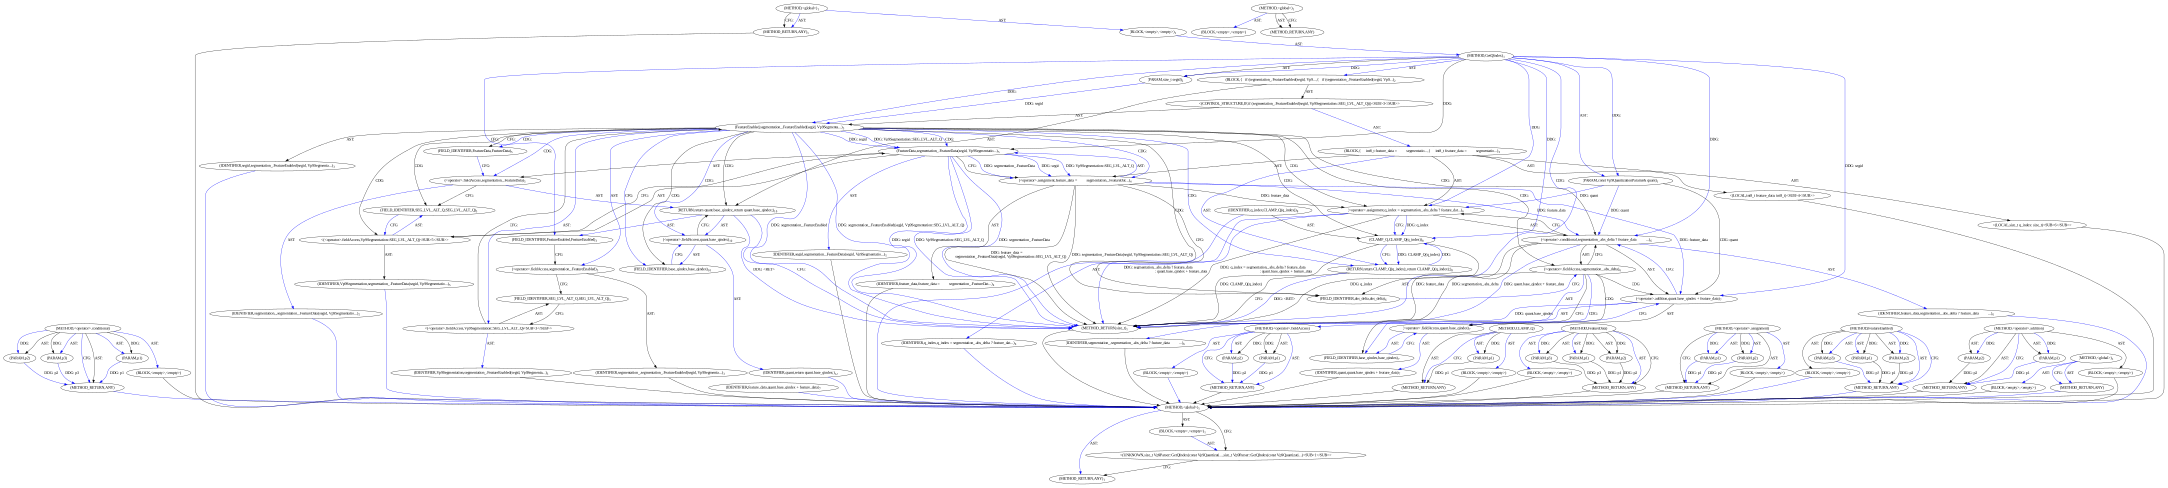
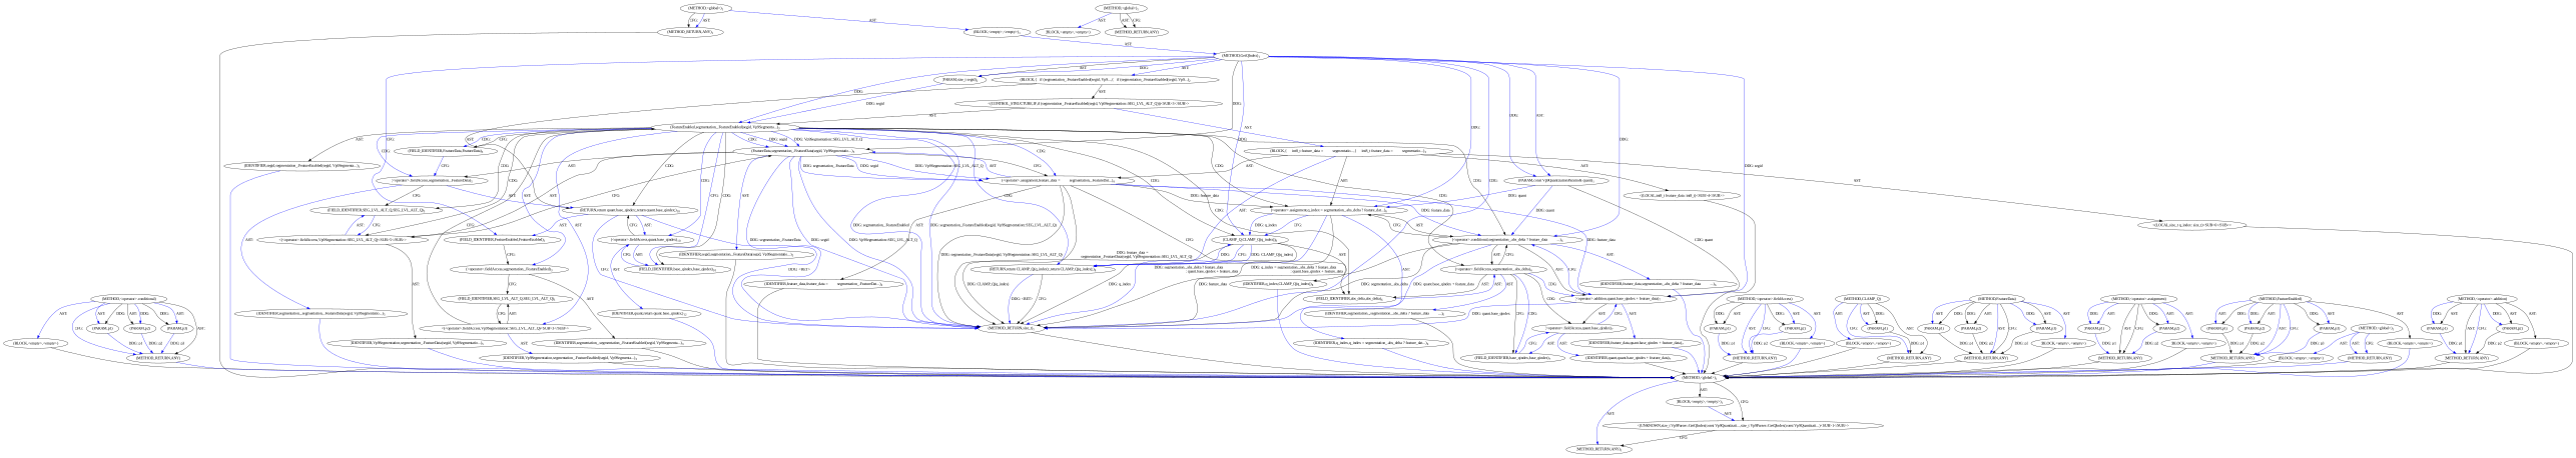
  digraph {
    fontname="Liberation Serif"
    node [fontname="Liberation Serif"]
    edge [color=blue fontname="Liberation Serif"]
    n1 [label=<(METHOD,&lt;operator&gt;.conditional)>]
    n2 [label=<(PARAM,p1)>]
    n3 [label=<(PARAM,p2)>]
    n4 [label=<(PARAM,p3)>]
    n5 [label=<(BLOCK,&lt;empty&gt;,&lt;empty&gt;)>]
    n6 [label=<(METHOD_RETURN,ANY)>]
    n7 [label=<(METHOD,&lt;global&gt;)<SUB>1</SUB>>]
    n8 [label=<(BLOCK,&lt;empty&gt;,&lt;empty&gt;)<SUB>1</SUB>>]
    n9 [label="<(UNKNOWN,size_t Vp9Parser::GetQIndex(const Vp9Quantizati...,size_t Vp9Parser::GetQIndex(const Vp9Quantizati...)<SUB>1</SUB>>"]
    n10 [label=<(METHOD_RETURN,ANY)<SUB>1</SUB>>]
    n11 [label=<(METHOD,&lt;global&gt;)<SUB>1</SUB>>]
    n12 [label=<(BLOCK,&lt;empty&gt;,&lt;empty&gt;)<SUB>1</SUB>>]
    n13 [label=<(METHOD_RETURN,ANY)<SUB>1</SUB>>]
    n14 [label=<(METHOD,GetQIndex)<SUB>1</SUB>>]
    n15 [label=<(PARAM,const Vp9QuantizationParams&amp; quant)<SUB>1</SUB>>]
    n16 [label=<(PARAM,size_t segid)<SUB>2</SUB>>]
    n17 [label=<(BLOCK,{   if (segmentation_.FeatureEnabled(segid, Vp9...,{   if (segmentation_.FeatureEnabled(segid, Vp9...)<SUB>2</SUB>>]
    n18 [label=<(FeatureEnabled,segmentation_.FeatureEnabled(segid, Vp9Segmenta...)<SUB>3</SUB>>]
    n19 [label=<(FIELD_IDENTIFIER,FeatureEnabled,FeatureEnabled)<SUB>3</SUB>>]
    n20 [label=<(FeatureData,segmentation_.FeatureData(segid, Vp9Segmentatio...)<SUB>5</SUB>>]
    n21 [label=<(&lt;operator&gt;.assignment,q_index = segmentation_.abs_delta ? feature_dat...)<SUB>6</SUB>>]
    n22 [label=<(&lt;operator&gt;.conditional,segmentation_.abs_delta ? feature_data         ...)<SUB>6</SUB>>]
    n23 [label=<(&lt;operator&gt;.addition,quant.base_qindex + feature_data)<SUB>7</SUB>>]
    n24 [label=<(CLAMP_Q,CLAMP_Q(q_index))<SUB>8</SUB>>]
    n25 [label=<(METHOD_RETURN,size_t)<SUB>1</SUB>>]
    n26 [label="<(CONTROL_STRUCTURE,IF,if (segmentation_.FeatureEnabled(segid, Vp9Segmentation::SEG_LVL_ALT_Q)))<SUB>3</SUB>>"]
    n27 [label=<(RETURN,return quant.base_qindex;,return quant.base_qindex;)<SUB>10</SUB>>]
    n28 [label=<(&lt;operator&gt;.fieldAccess,segmentation_.FeatureEnabled)<SUB>3</SUB>>]
    n29 [label=<(IDENTIFIER,segid,segmentation_.FeatureEnabled(segid, Vp9Segmenta...)<SUB>3</SUB>>]
    n30 [label="<(&lt;operator&gt;.fieldAccess,Vp9Segmentation::SEG_LVL_ALT_Q)<SUB>3</SUB>>"]
    n31 [label=<(&lt;operator&gt;.assignment,feature_data =         segmentation_.FeatureDat...)<SUB>4</SUB>>]
    n32 [label=<(&lt;operator&gt;.fieldAccess,segmentation_.FeatureData)<SUB>5</SUB>>]
    n33 [label=<(FIELD_IDENTIFIER,FeatureData,FeatureData)<SUB>5</SUB>>]
    n34 [label="<(&lt;operator&gt;.fieldAccess,Vp9Segmentation::SEG_LVL_ALT_Q)<SUB>5</SUB>>"]
    n35 [label=<(FIELD_IDENTIFIER,SEG_LVL_ALT_Q,SEG_LVL_ALT_Q)<SUB>5</SUB>>]
    n36 [label=<(&lt;operator&gt;.fieldAccess,segmentation_.abs_delta)<SUB>6</SUB>>]
    n37 [label=<(FIELD_IDENTIFIER,abs_delta,abs_delta)<SUB>6</SUB>>]
    n38 [label=<(RETURN,return CLAMP_Q(q_index);,return CLAMP_Q(q_index);)<SUB>8</SUB>>]
    n39 [label=<(&lt;operator&gt;.fieldAccess,quant.base_qindex)<SUB>10</SUB>>]
    n40 [label=<(FIELD_IDENTIFIER,base_qindex,base_qindex)<SUB>10</SUB>>]
    n41 [label=<(IDENTIFIER,segid,segmentation_.FeatureData(segid, Vp9Segmentatio...)<SUB>5</SUB>>]
    n42 [label=<(IDENTIFIER,q_index,q_index = segmentation_.abs_delta ? feature_dat...)<SUB>6</SUB>>]
    n43 [label=<(IDENTIFIER,feature_data,segmentation_.abs_delta ? feature_data         ...)<SUB>6</SUB>>]
    n44 [label=<(&lt;operator&gt;.fieldAccess,quant.base_qindex)<SUB>7</SUB>>]
    n45 [label=<(IDENTIFIER,feature_data,quant.base_qindex + feature_data)<SUB>7</SUB>>]
    n46 [label=<(IDENTIFIER,q_index,CLAMP_Q(q_index))<SUB>8</SUB>>]
    n47 [label=<(BLOCK,{     int8_t feature_data =         segmentatio...,{     int8_t feature_data =         segmentatio...)<SUB>3</SUB>>]
    n48 [label="<(LOCAL,int8_t feature_data: int8_t)<SUB>4</SUB>>"]
    n49 [label="<(LOCAL,size_t q_index: size_t)<SUB>6</SUB>>"]
    n50 [label=<(IDENTIFIER,segmentation_,segmentation_.FeatureEnabled(segid, Vp9Segmenta...)<SUB>3</SUB>>]
    n51 [label=<(FIELD_IDENTIFIER,SEG_LVL_ALT_Q,SEG_LVL_ALT_Q)<SUB>3</SUB>>]
    n52 [label=<(IDENTIFIER,Vp9Segmentation,segmentation_.FeatureEnabled(segid, Vp9Segmenta...)<SUB>3</SUB>>]
    n53 [label=<(IDENTIFIER,feature_data,feature_data =         segmentation_.FeatureDat...)<SUB>4</SUB>>]
    n54 [label=<(IDENTIFIER,segmentation_,segmentation_.FeatureData(segid, Vp9Segmentatio...)<SUB>5</SUB>>]
    n55 [label=<(IDENTIFIER,Vp9Segmentation,segmentation_.FeatureData(segid, Vp9Segmentatio...)<SUB>5</SUB>>]
    n56 [label=<(IDENTIFIER,segmentation_,segmentation_.abs_delta ? feature_data         ...)<SUB>6</SUB>>]
    n57 [label=<(FIELD_IDENTIFIER,base_qindex,base_qindex)<SUB>7</SUB>>]
    n58 [label=<(IDENTIFIER,quant,return quant.base_qindex;)<SUB>12</SUB>>]
    n59 [label=<(IDENTIFIER,quant,quant.base_qindex + feature_data)<SUB>7</SUB>>]
    n60 [label=<(METHOD,&lt;operator&gt;.fieldAccess)>]
    n61 [label=<(PARAM,p1)>]
    n62 [label=<(PARAM,p2)>]
    n63 [label=<(BLOCK,&lt;empty&gt;,&lt;empty&gt;)>]
    n64 [label=<(METHOD_RETURN,ANY)>]
    n65 [label=<(METHOD,CLAMP_Q)>]
    n66 [label=<(PARAM,p1)>]
    n67 [label=<(BLOCK,&lt;empty&gt;,&lt;empty&gt;)>]
    n68 [label=<(METHOD_RETURN,ANY)>]
    n69 [label=<(METHOD,FeatureData)>]
    n70 [label=<(PARAM,p1)>]
    n71 [label=<(PARAM,p2)>]
    n72 [label=<(PARAM,p3)>]
    n73 [label=<(BLOCK,&lt;empty&gt;,&lt;empty&gt;)>]
    n74 [label=<(METHOD_RETURN,ANY)>]
    n75 [label=<(METHOD,&lt;operator&gt;.assignment)>]
    n76 [label=<(PARAM,p1)>]
    n77 [label=<(PARAM,p2)>]
    n78 [label=<(BLOCK,&lt;empty&gt;,&lt;empty&gt;)>]
    n79 [label=<(METHOD_RETURN,ANY)>]
    n80 [label=<(METHOD,FeatureEnabled)>]
    n81 [label=<(PARAM,p1)>]
    n82 [label=<(PARAM,p2)>]
    n83 [label=<(PARAM,p3)>]
    n84 [label=<(BLOCK,&lt;empty&gt;,&lt;empty&gt;)>]
    n85 [label=<(METHOD_RETURN,ANY)>]
    n86 [label=<(METHOD,&lt;global&gt;)<SUB>1</SUB>>]
    n87 [label=<(BLOCK,&lt;empty&gt;,&lt;empty&gt;)>]
    n88 [label=<(METHOD_RETURN,ANY)>]
    n89 [label=<(METHOD,&lt;operator&gt;.addition)>]
    n90 [label=<(PARAM,p1)>]
    n91 [label=<(PARAM,p2)>]
    n92 [label=<(BLOCK,&lt;empty&gt;,&lt;empty&gt;)>]
    n93 [label=<(METHOD_RETURN,ANY)>]
    n94 [label=<(METHOD,&lt;global&gt;)<SUB>1</SUB>>]
    n95 [label=<(BLOCK,&lt;empty&gt;,&lt;empty&gt;)>]
    n96 [label=<(METHOD_RETURN,ANY)>]
    n1 -> n2 [label="AST: "]
    n1 -> n2 [color=black label="DDG: "]
    n1 -> n3 [color=black label="AST: "]
    n1 -> n3 [label="DDG: "]
    n1 -> n4 [label="AST: "]
    n1 -> n4 [color=black label="DDG: "]
    n1 -> n5 [label="AST: "]
    n1 -> n6 [color=black label="AST: "]
    n1 -> n6 [label="CFG: "]
    n2 -> n6 [label="DDG: p1"]
    n3 -> n6 [label="DDG: p2"]
    n4 -> n6 [label="DDG: p3"]
    n5 -> n7 [color=black]
    n6 -> n7
    n7 -> n8 [color=black label="AST: "]
    n7 -> n9 [color=black label="CFG: "]
    n7 -> n10 [label="AST: "]
    n8 -> n9 [label="AST: "]
    n9 -> n10 [color=black label="CFG: "]
    n11 -> n12 [label="AST: "]
    n11 -> n13 [label="AST: "]
    n11 -> n13 [color=black label="CFG: "]
    n12 -> n14 [label="AST: "]
    n13 -> n7 [color=black]
    n14 -> n15 [label="AST: "]
    n14 -> n15 [label="DDG: "]
    n14 -> n16 [color=black label="AST: "]
    n14 -> n16 [label="DDG: "]
    n14 -> n17 [label="AST: "]
    n14 -> n18 [label="DDG: "]
    n14 -> n19 [label="CFG: "]
    n14 -> n20 [color=black label="DDG: "]
    n14 -> n21 [label="DDG: "]
    n14 -> n22 [label="DDG: "]
    n14 -> n23 [label="DDG: segid"]
    n14 -> n24 [label="DDG: "]
    n14 -> n25 [label="CDG: "]
    n15 -> n21 [label="DDG: quant"]
    n15 -> n22 [label="DDG: quant"]
    n15 -> n23 [color=black label="CDG: quant"]
    n16 -> n18 [label="DDG: segid"]
    n17 -> n26 [color=black label="AST: "]
    n17 -> n27 [color=black label="AST: "]
    n18 -> n20 [label="DDG: segid"]
    n18 -> n20 [label="DDG: Vp9Segmentation::SEG_LVL_ALT_Q"]
    n18 -> n20 [label="CDG: "]
    n18 -> n21 [color=black label="CDG: "]
    n18 -> n22 [color=black label="CDG: "]
    n18 -> n24 [color=black label="CDG: "]
    n18 -> n25 [label="DDG: segmentation_.FeatureEnabled"]
    n18 -> n25 [label="DDG: segmentation_.FeatureEnabled(segid, Vp9Segmentation::SEG_LVL_ALT_Q)"]
    n18 -> n27 [color=black label="CDG: "]
    n18 -> n28 [label="AST: "]
    n18 -> n29 [color=black label="AST: "]
    n18 -> n30 [label="AST: "]
    n18 -> n31 [label="CDG: "]
    n18 -> n32 [label="CDG: "]
    n18 -> n33 [color=black label="CFG: "]
    n18 -> n33 [label="CDG: "]
    n18 -> n34 [color=black label="CDG: "]
    n18 -> n35 [color=black label="CDG: "]
    n18 -> n36 [color=black label="CDG: "]
    n18 -> n37 [color=black label="CDG: "]
    n18 -> n38 [label="CDG: "]
    n18 -> n39 [label="CDG: "]
    n18 -> n40 [label="CFG: "]
    n18 -> n40 [color=black label="CDG: "]
    n19 -> n28 [color=black label="CFG: "]
    n20 -> n25 [label="DDG: segmentation_.FeatureData"]
    n20 -> n25 [label="DDG: segid"]
    n20 -> n25 [label="DDG: Vp9Segmentation::SEG_LVL_ALT_Q"]
    n20 -> n31 [color=black label="CFG: "]
    n20 -> n31 [label="DDG: segmentation_.FeatureData"]
    n20 -> n31 [label="DDG: segid"]
    n20 -> n31 [label="DDG: Vp9Segmentation::SEG_LVL_ALT_Q"]
    n20 -> n32 [color=black label="AST: "]
    n20 -> n34 [color=black label="AST: "]
    n20 -> n41 [label="AST: "]
    n21 -> n22 [color=black label="AST: "]
    n21 -> n24 [label="CFG: "]
    n21 -> n24 [label="DDG: q_index"]
    n21 -> n25 [label="DDG: segmentation_.abs_delta ? feature_data\n                                             : quant.base_qindex + feature_data"]
    n21 -> n25 [color=black label="DDG: q_index = segmentation_.abs_delta ? feature_data\n                                             : quant.base_qindex + feature_data"]
    n21 -> n42 [label="AST: "]
    n22 -> n21 [color=black label="CFG: "]
    n22 -> n23 [color=black label="AST: "]
    n22 -> n25 [color=black label="DDG: segmentation_.abs_delta"]
    n22 -> n25 [label="DDG: quant.base_qindex + feature_data"]
    n22 -> n25 [color=black label="DDG: feature_data"]
    n22 -> n36 [color=black label="AST: "]
    n22 -> n43 [label="AST: "]
    n23 -> n22 [label="CFG: "]
    n23 -> n25 [label="DDG: quant.base_qindex"]
    n23 -> n44 [color=black label="AST: "]
-   n23 -> n60 [label="AST: "]
+   n23 -> n45 [label="AST: "]
    n24 -> n25 [color=black label="DDG: q_index"]
    n24 -> n25 [color=black label="DDG: CLAMP_Q(q_index)"]
    n24 -> n38 [label="CFG: "]
    n24 -> n38 [label="DDG: CLAMP_Q(q_index)"]
-   n46 -> n24 [color=black label="AST: "]
+   n24 -> n46 [color=black label="AST: "]
    n25 -> n7 [color=black]
    n26 -> n18 [color=black label="AST: "]
    n26 -> n47 [label="AST: "]
    n27 -> n19 [label="AST: "]
    n27 -> n25 [label="CFG: "]
    n27 -> n25 [label="DDG: &lt;RET&gt;"]
    n27 -> n39 [label="AST: "]
    n28 -> n50 [color=black label="AST: "]
    n28 -> n51 [color=black label="CFG: "]
    n29 -> n7
    n30 -> n18 [color=black label="CFG: "]
    n30 -> n51 [color=black label="AST: "]
    n30 -> n52 [label="AST: "]
    n31 -> n20 [label="AST: "]
    n31 -> n21 [color=black label="DDG: feature_data"]
    n31 -> n22 [label="DDG: feature_data"]
    n31 -> n23 [label="DDG: feature_data"]
    n31 -> n25 [color=black label="DDG: segmentation_.FeatureData(segid, Vp9Segmentation::SEG_LVL_ALT_Q)"]
    n31 -> n25 [color=black label="DDG: feature_data =\n        segmentation_.FeatureData(segid, Vp9Segmentation::SEG_LVL_ALT_Q)"]
    n31 -> n37 [color=black label="CFG: "]
    n31 -> n53 [color=black label="AST: "]
    n32 -> n27 [label="AST: "]
    n32 -> n35 [color=black label="CFG: "]
    n32 -> n54 [label="AST: "]
    n33 -> n32 [label="CFG: "]
    n34 -> n20 [color=black label="CFG: "]
    n34 -> n35 [label="AST: "]
    n34 -> n55 [color=black label="AST: "]
    n35 -> n34 [label="CFG: "]
    n36 -> n22 [color=black label="CFG: "]
-   n36 -> n23 [color=black label="CDG: "]
+   n36 -> n23 [label="CDG: "]
    n36 -> n37 [color=black label="AST: "]
    n36 -> n44 [color=black label="CDG: "]
    n36 -> n56 [label="AST: "]
    n36 -> n57 [color=black label="CFG: "]
    n36 -> n57 [label="CDG: "]
-   n37 -> n36 [label="CFG: "]
+   n37 -> n36 [label="AST: "]
    n38 -> n24 [label="DDG: "]
    n38 -> n25 [color=black label="CFG: "]
    n38 -> n25 [label="DDG: &lt;RET&gt;"]
    n39 -> n27 [color=black label="CFG: "]
    n39 -> n40 [label="AST: "]
    n39 -> n58 [label="AST: "]
    n40 -> n39 [label="CFG: "]
    n41 -> n7 [color=black]
    n42 -> n7
    n43 -> n7
    n44 -> n23 [label="CFG: "]
    n44 -> n57 [label="AST: "]
    n44 -> n59 [label="AST: "]
    n45 -> n7
    n46 -> n7
    n47 -> n21 [color=black label="AST: "]
    n47 -> n31 [color=black label="AST: "]
    n47 -> n38 [label="AST: "]
    n47 -> n48 [color=black label="AST: "]
    n47 -> n49 [color=black label="AST: "]
    n48 -> n7 [color=black]
    n49 -> n7 [color=black]
    n50 -> n7 [color=black]
    n51 -> n30 [color=black label="CFG: "]
    n52 -> n7 [color=black]
    n53 -> n7 [color=black]
    n54 -> n7
    n55 -> n7
    n56 -> n7 [color=black]
    n57 -> n44 [label="CFG: "]
    n58 -> n7
    n59 -> n7 [color=black]
    n60 -> n61 [color=black label="AST: "]
    n60 -> n61 [color=black label="DDG: "]
    n60 -> n62 [label="AST: "]
    n60 -> n62 [color=black label="DDG: "]
    n60 -> n63 [label="AST: "]
    n60 -> n64 [label="AST: "]
    n60 -> n64 [label="CFG: "]
    n61 -> n64 [label="DDG: p1"]
    n62 -> n64 [label="DDG: p2"]
    n63 -> n7
    n64 -> n7 [color=black]
    n65 -> n66 [label="AST: "]
    n65 -> n66 [color=black label="DDG: "]
    n65 -> n67 [label="AST: "]
    n65 -> n68 [color=black label="AST: "]
    n65 -> n68 [label="CFG: "]
    n66 -> n68 [color=black label="DDG: p1"]
    n67 -> n7 [color=black]
    n68 -> n7 [color=black]
    n69 -> n70 [label="AST: "]
    n69 -> n70 [color=black label="DDG: "]
    n69 -> n71 [color=black label="AST: "]
    n69 -> n71 [color=black label="DDG: "]
    n69 -> n72 [color=black label="AST: "]
    n69 -> n72 [label="DDG: "]
    n69 -> n73 [label="AST: "]
    n69 -> n74 [label="AST: "]
    n69 -> n74 [color=black label="CFG: "]
    n70 -> n74 [color=black label="DDG: p1"]
    n71 -> n74 [color=black label="DDG: p2"]
    n72 -> n74 [color=black label="DDG: p3"]
    n73 -> n7 [color=black]
    n74 -> n7 [color=black]
    n75 -> n76 [label="AST: "]
    n75 -> n76 [label="DDG: "]
    n75 -> n77 [label="AST: "]
    n75 -> n77 [color=black label="DDG: "]
    n75 -> n78 [label="AST: "]
    n75 -> n79 [color=black label="AST: "]
    n75 -> n79 [color=black label="CFG: "]
    n76 -> n79 [label="DDG: p1"]
    n77 -> n79 [label="DDG: p2"]
    n78 -> n7 [color=black]
    n79 -> n7 [color=black]
    n80 -> n81 [label="AST: "]
    n80 -> n81 [color=black label="DDG: "]
    n80 -> n82 [color=black label="AST: "]
    n80 -> n82 [label="DDG: "]
    n80 -> n83 [label="AST: "]
    n80 -> n83 [color=black label="DDG: "]
    n80 -> n84 [color=black label="AST: "]
    n80 -> n85 [label="AST: "]
    n80 -> n85 [label="CFG: "]
    n81 -> n85 [color=black label="DDG: p1"]
    n82 -> n85 [color=black label="DDG: p2"]
    n83 -> n85 [label="DDG: p3"]
    n84 -> n7
    n85 -> n7
    n86 -> n87 [label="AST: "]
    n86 -> n88 [label="AST: "]
    n86 -> n88 [label="CFG: "]
    n87 -> n7 [color=black]
    n88 -> n7
    n89 -> n90 [color=black label="AST: "]
    n89 -> n90 [label="DDG: "]
    n89 -> n91 [color=black label="AST: "]
    n89 -> n91 [label="DDG: "]
    n89 -> n92 [color=black label="AST: "]
    n89 -> n93 [color=black label="AST: "]
    n89 -> n93 [label="CFG: "]
    n90 -> n93 [label="DDG: p1"]
    n91 -> n93 [color=black label="DDG: p2"]
    n92 -> n7 [color=black]
    n93 -> n7 [color=black]
    n94 -> n95 [label="AST: "]
    n94 -> n96 [color=black label="AST: "]
    n94 -> n96 [color=black label="CFG: "]
  }
